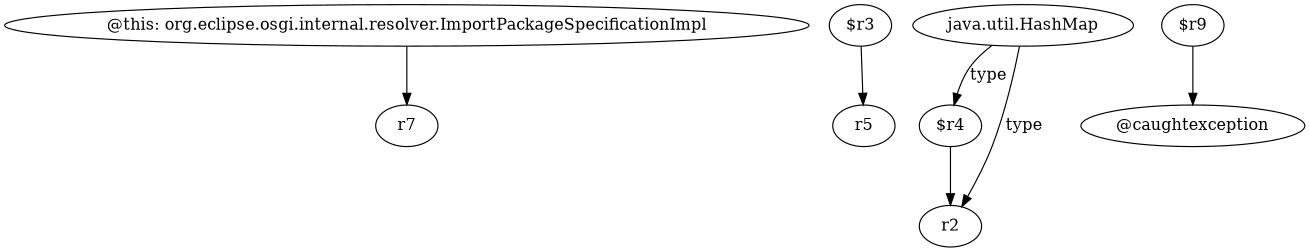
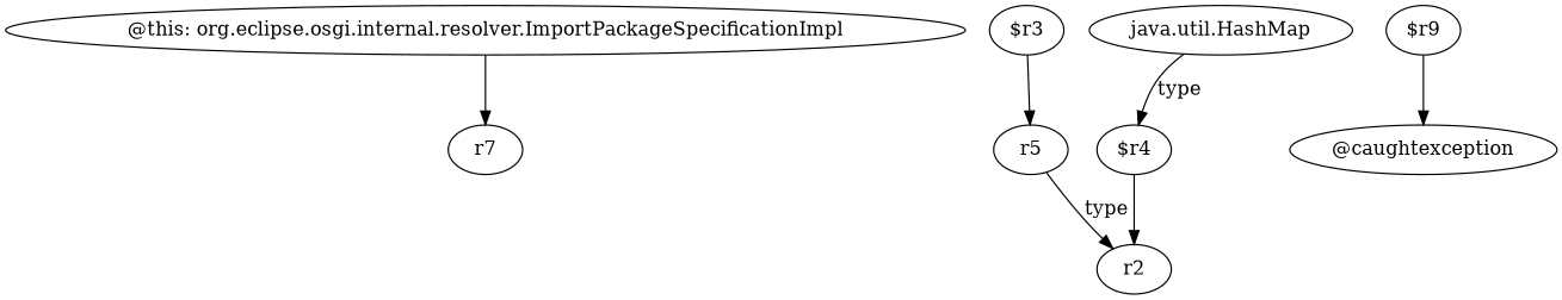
  digraph {
    n1 [label="@this: org.eclipse.osgi.internal.resolver.ImportPackageSpecificationImpl"]
    n2 [label=r7]
    n3 [label="$r4"]
    n4 [label=r2]
    n5 [label="$r3"]
    n6 [label=r5]
    n7 [label="@caughtexception"]
    n8 [label="$r9"]
    n9 [label="java.util.HashMap"]
    n1 -> n2
    n3 -> n4
    n5 -> n6
    n8 -> n7
    n9 -> n3 [label=type]
-   n9 -> n4 [label=type]
+   n6 -> n4 [label=type]
  }
